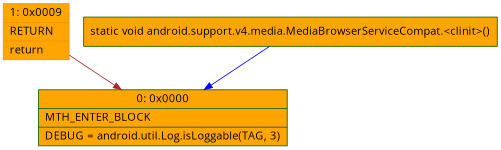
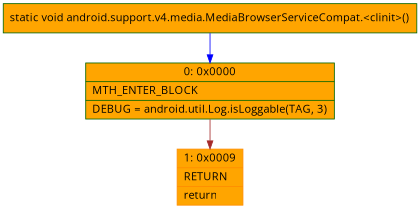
  digraph {
    fontname="Open Sans"
    node [shape=record style=filled fillcolor=orange color=darkgreen fontname="Open Sans"]
    edge [fontname="Open Sans"]
    n1 [label="{0\:\ 0x0000|MTH_ENTER_BLOCK\l|DEBUG = android.util.Log.isLoggable(TAG, 3)\l}"]
    n2 [label="{1\:\ 0x0009|RETURN\l|return\l}" color=darkorange]
    n3 [label="{static void android.support.v4.media.MediaBrowserServiceCompat.\<clinit\>() }"]
-   n2 -> n1 [color=brown]
+   n1 -> n2 [color=brown]
    n3 -> n1 [color=blue]
  }
